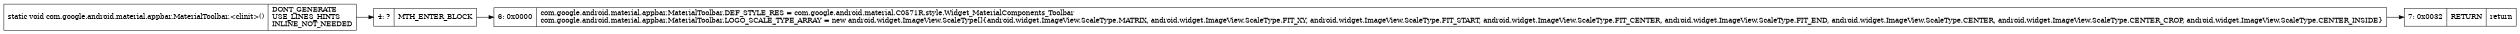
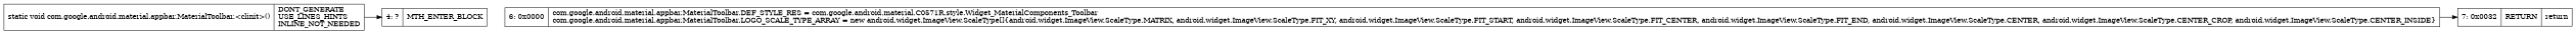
  digraph {
    rankdir=LR
    node [shape=record]
    n1 [label="{4\:\ ?|MTH_ENTER_BLOCK\l}"]
    n2 [label="{6\:\ 0x0000|com.google.android.material.appbar.MaterialToolbar.DEF_STYLE_RES = com.google.android.material.C0571R.style.Widget_MaterialComponents_Toolbar\lcom.google.android.material.appbar.MaterialToolbar.LOGO_SCALE_TYPE_ARRAY = new android.widget.ImageView.ScaleType[]\{android.widget.ImageView.ScaleType.MATRIX, android.widget.ImageView.ScaleType.FIT_XY, android.widget.ImageView.ScaleType.FIT_START, android.widget.ImageView.ScaleType.FIT_CENTER, android.widget.ImageView.ScaleType.FIT_END, android.widget.ImageView.ScaleType.CENTER, android.widget.ImageView.ScaleType.CENTER_CROP, android.widget.ImageView.ScaleType.CENTER_INSIDE\}\l}"]
    n3 [label="{7\:\ 0x0032|RETURN\l|return\l}"]
    n4 [label="{static void com.google.android.material.appbar.MaterialToolbar.\<clinit\>()  | DONT_GENERATE\lUSE_LINES_HINTS\lINLINE_NOT_NEEDED\l}"]
-   n1 -> n2
    n2 -> n3
    n4 -> n1
  }
